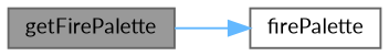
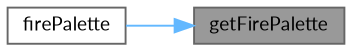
  digraph {
    rankdir=LR
    fontname=Lato
    node [fontname=Lato fontsize=10 shape=box style=filled]
    n1 [color=gray40 fillcolor=grey60 fontcolor=black height=0.2 label=getFirePalette width=0.4]
    n2 [color=grey40 fillcolor=white height=0.2 label=firePalette width=0.4]
-   n1 -> n2 [color=steelblue1 fontname=Lato fontsize=10 labelfontname=Helvetica labelfontsize=10 style=solid]
+   n2 -> n1 [color=steelblue1 fontname=Lato fontsize=10 labelfontname=Helvetica labelfontsize=10 style=solid]
  }
